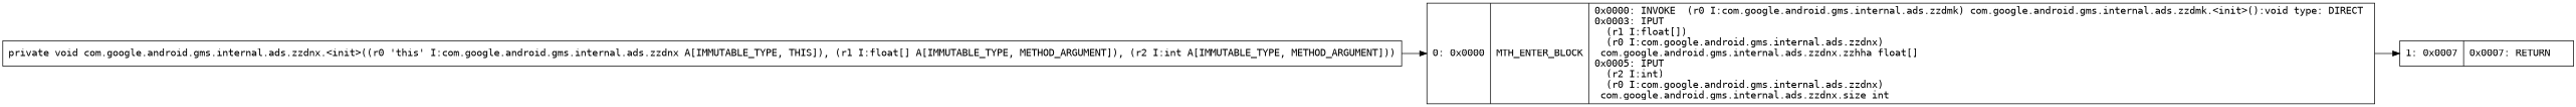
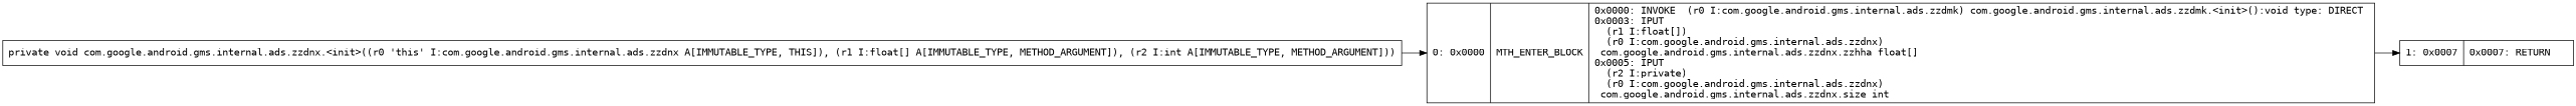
  digraph {
    rankdir=LR
    fontname="DejaVu Sans Mono"
    node [shape=record fontname="DejaVu Sans Mono"]
    edge [fontname="DejaVu Sans Mono"]
-   n1 [label="{0\:\ 0x0000|MTH_ENTER_BLOCK\l|0x0000: INVOKE  (r0 I:com.google.android.gms.internal.ads.zzdmk) com.google.android.gms.internal.ads.zzdmk.\<init\>():void type: DIRECT \l0x0003: IPUT  \l  (r1 I:float[])\l  (r0 I:com.google.android.gms.internal.ads.zzdnx)\l com.google.android.gms.internal.ads.zzdnx.zzhha float[] \l0x0005: IPUT  \l  (r2 I:int)\l  (r0 I:com.google.android.gms.internal.ads.zzdnx)\l com.google.android.gms.internal.ads.zzdnx.size int \l}"]
+   n1 [label="{0\:\ 0x0000|MTH_ENTER_BLOCK\l|0x0000: INVOKE  (r0 I:com.google.android.gms.internal.ads.zzdmk) com.google.android.gms.internal.ads.zzdmk.\<init\>():void type: DIRECT \l0x0003: IPUT  \l  (r1 I:float[])\l  (r0 I:com.google.android.gms.internal.ads.zzdnx)\l com.google.android.gms.internal.ads.zzdnx.zzhha float[] \l0x0005: IPUT  \l  (r2 I:private)\l  (r0 I:com.google.android.gms.internal.ads.zzdnx)\l com.google.android.gms.internal.ads.zzdnx.size int \l}"]
    n2 [label="{1\:\ 0x0007|0x0007: RETURN   \l}"]
    n3 [label="{private void com.google.android.gms.internal.ads.zzdnx.\<init\>((r0 'this' I:com.google.android.gms.internal.ads.zzdnx A[IMMUTABLE_TYPE, THIS]), (r1 I:float[] A[IMMUTABLE_TYPE, METHOD_ARGUMENT]), (r2 I:int A[IMMUTABLE_TYPE, METHOD_ARGUMENT])) }"]
    n1 -> n2
    n3 -> n1
  }
